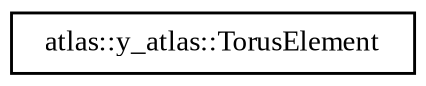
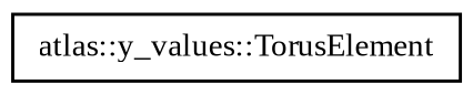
  digraph {
    rankdir=TB
    fontname="Liberation Serif"
-   n1 [color=black fillcolor=white fontname="Liberation Serif" fontsize=10 height=0.2 label="atlas::y_atlas::TorusElement" shape=record style=filled width=0.4]
+   n1 [color=black fillcolor=white fontname="Liberation Serif" fontsize=10 height=0.2 label="atlas::y_values::TorusElement" shape=record style=filled width=0.4]
  }
